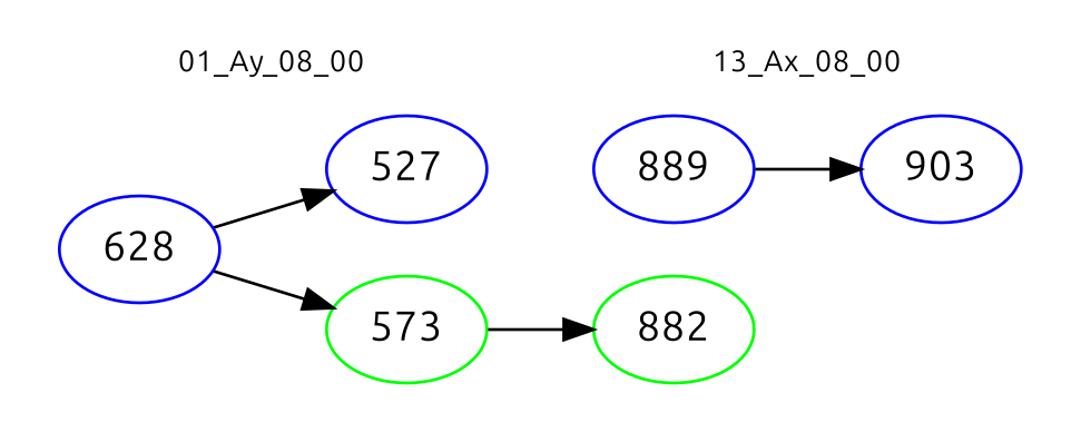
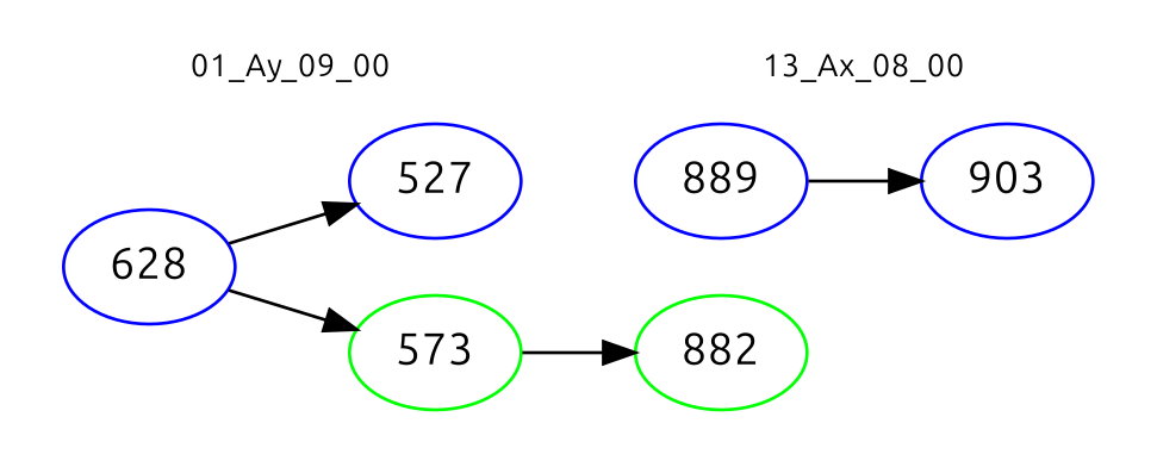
  digraph {
    fontname=Ubuntu
    rankdir=LR
    node [color=blue fontname=Ubuntu]
    edge [color=black fontname=Ubuntu]
    n1 [label=889]
    n2 [color=green label=882]
    n3 [label=903]
    n4 [label=628]
    n5 [color=green label=573]
    n6 [label=527]
    subgraph cluster_1 {
      color=white
      fontsize=10
      label="13_Ax_08_00"
      n1
      n2
      n3
    }
    subgraph cluster_2 {
      color=white
      fontsize=10
-     label="01_Ay_08_00"
+     label="01_Ay_09_00"
      n4
      n5
      n6
    }
    n1 -> n3
    n4 -> n5
    n4 -> n6
    n5 -> n2
  }
